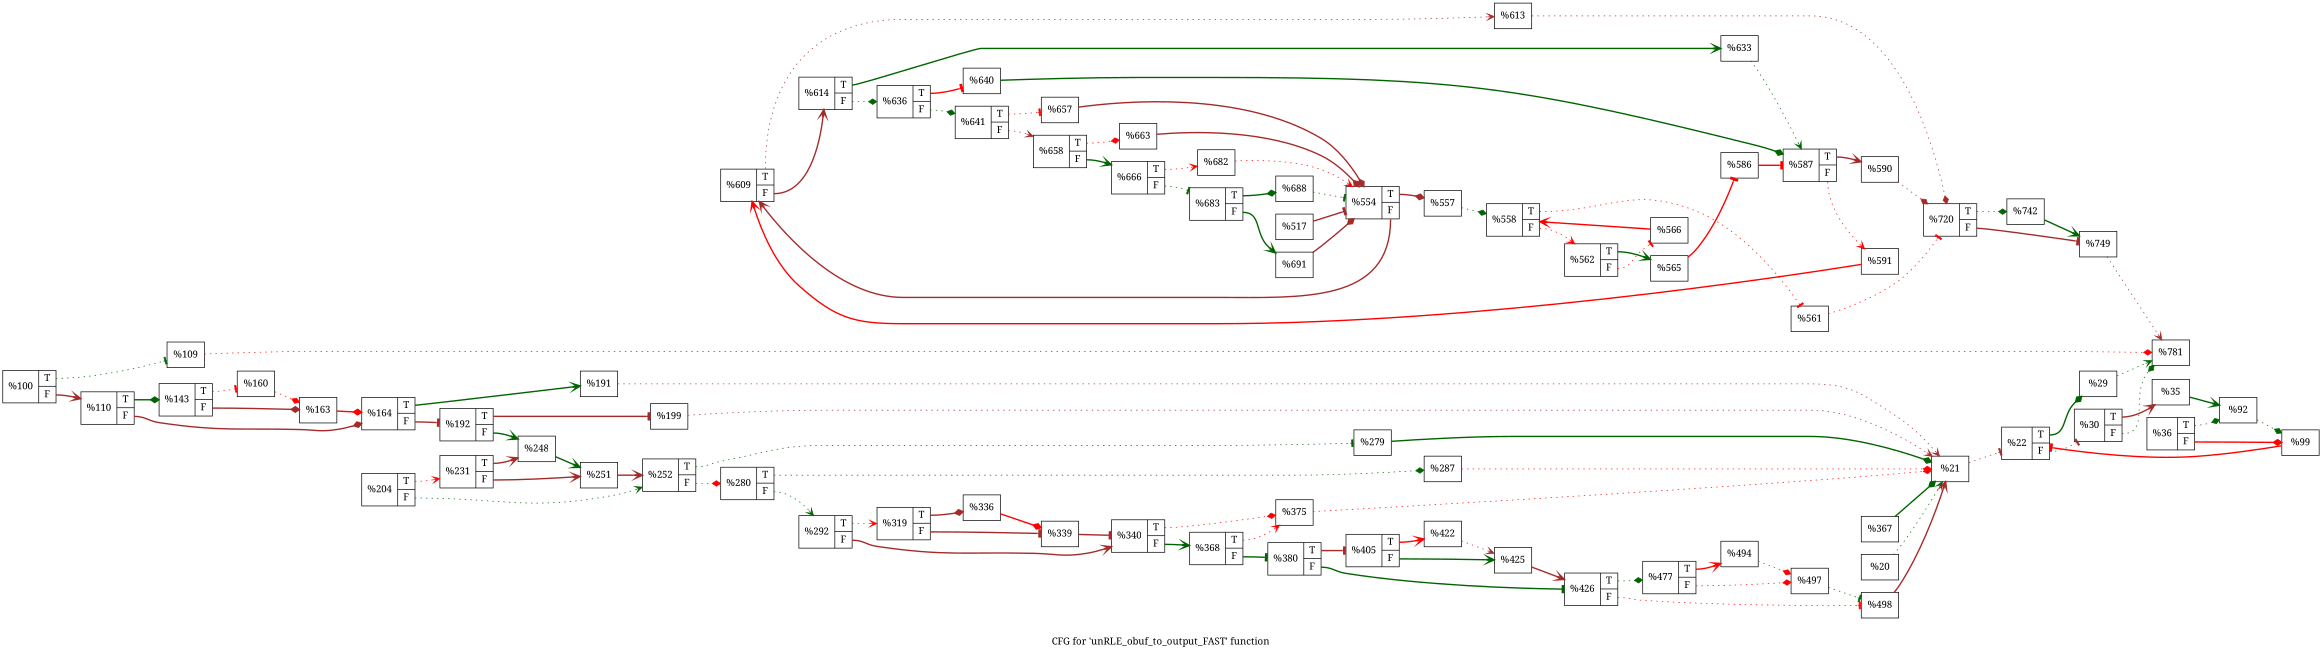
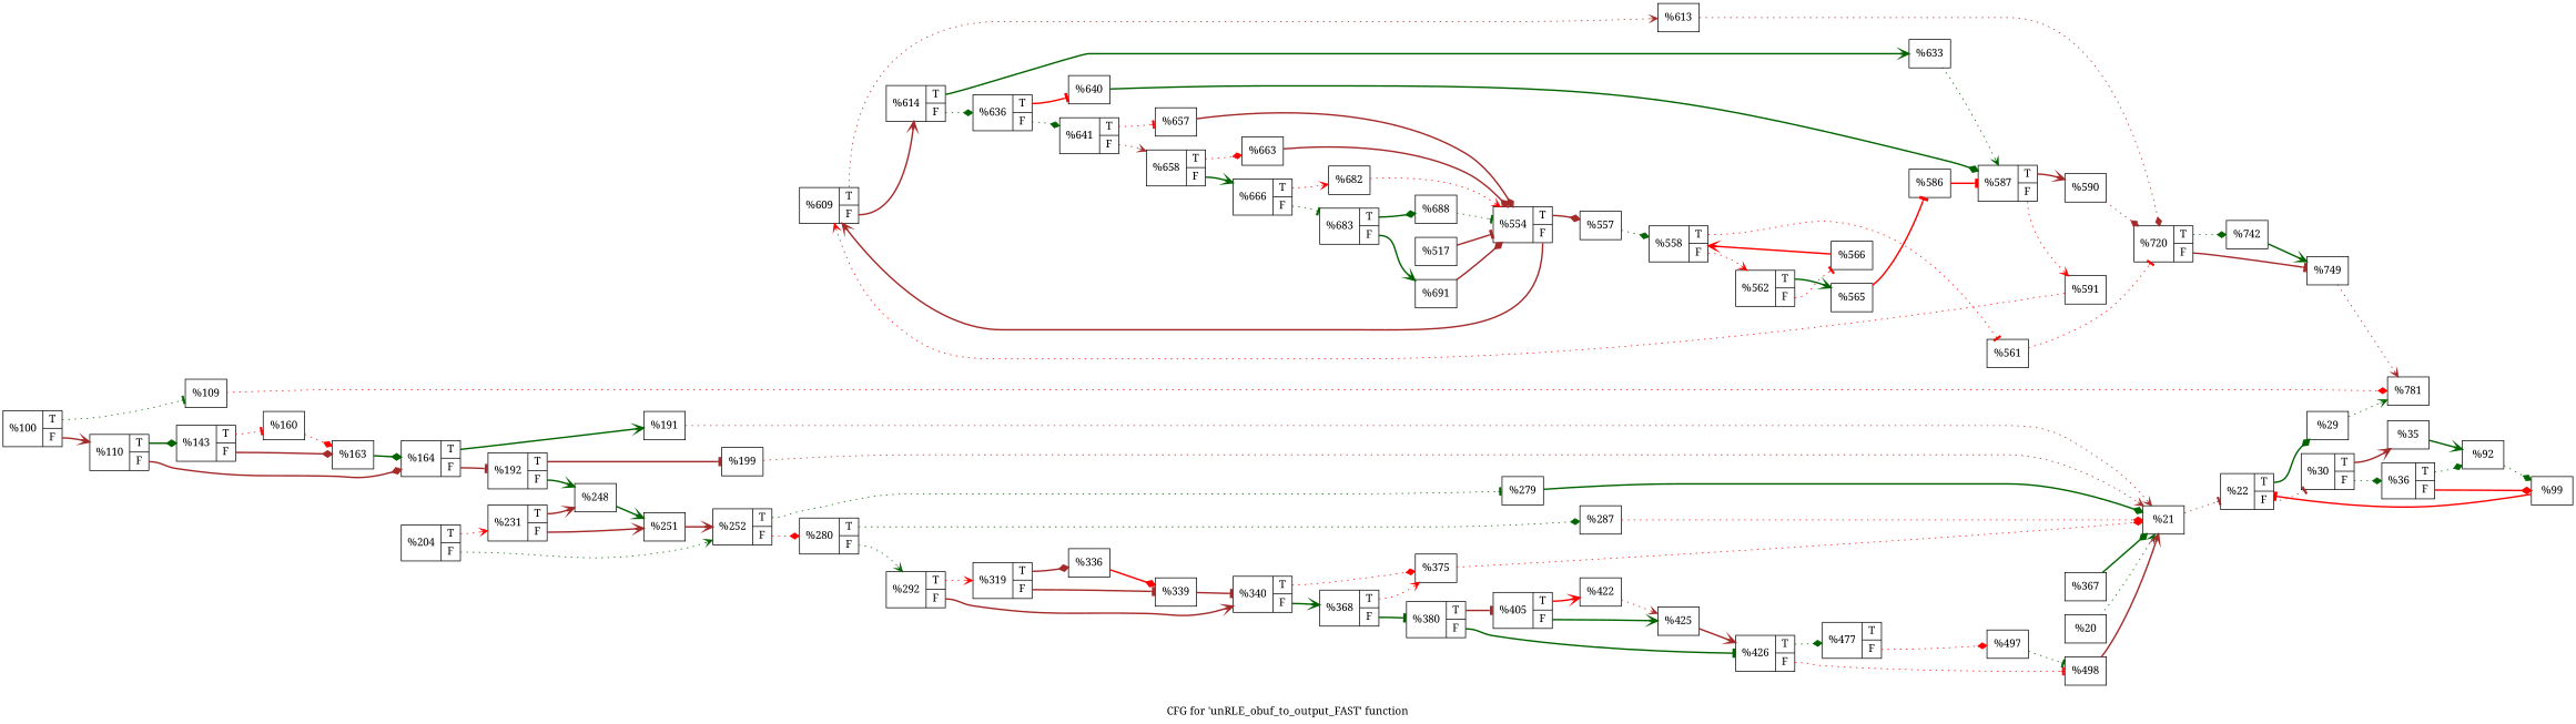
  digraph {
    fontname="Noto Serif"
    label="CFG for 'unRLE_obuf_to_output_FAST' function"
    rankdir=LR
    node [fontname="Noto Serif" shape=record]
    edge [arrowhead=vee color=darkgreen fontname="Noto Serif" style=bold]
    n1 [label="{%20}"]
    n2 [label="{%21}"]
    n3 [label="{%517}"]
    n4 [label="{%554|{<s0>T|<s1>F}}"]
    n5 [label="{%22|{<s0>T|<s1>F}}"]
    n6 [label="{%557}"]
    n7 [label="{%609|{<s0>T|<s1>F}}"]
    n8 [label="{%29}"]
    n9 [label="{%30|{<s0>T|<s1>F}}"]
    n10 [label="{%781}"]
    n11 [label="{%35}"]
    n12 [label="{%36|{<s0>T|<s1>F}}"]
    n13 [label="{%92}"]
    n14 [label="{%99}"]
    n15 [label="{%100|{<s0>T|<s1>F}}"]
    n16 [label="{%109}"]
    n17 [label="{%110|{<s0>T|<s1>F}}"]
    n18 [label="{%143|{<s0>T|<s1>F}}"]
    n19 [label="{%164|{<s0>T|<s1>F}}"]
    n20 [label="{%160}"]
    n21 [label="{%163}"]
    n22 [label="{%191}"]
    n23 [label="{%192|{<s0>T|<s1>F}}"]
    n24 [label="{%199}"]
    n25 [label="{%248}"]
    n26 [label="{%204|{<s0>T|<s1>F}}"]
    n27 [label="{%231|{<s0>T|<s1>F}}"]
    n28 [label="{%252|{<s0>T|<s1>F}}"]
    n29 [label="{%251}"]
    n30 [label="{%279}"]
    n31 [label="{%280|{<s0>T|<s1>F}}"]
    n32 [label="{%287}"]
    n33 [label="{%292|{<s0>T|<s1>F}}"]
    n34 [label="{%319|{<s0>T|<s1>F}}"]
    n35 [label="{%340|{<s0>T|<s1>F}}"]
    n36 [label="{%336}"]
    n37 [label="{%339}"]
    n38 [label="{%368|{<s0>T|<s1>F}}"]
    n39 [label="{%375}"]
    n40 [label="{%367}"]
    n41 [label="{%380|{<s0>T|<s1>F}}"]
    n42 [label="{%405|{<s0>T|<s1>F}}"]
    n43 [label="{%426|{<s0>T|<s1>F}}"]
    n44 [label="{%422}"]
    n45 [label="{%425}"]
    n46 [label="{%477|{<s0>T|<s1>F}}"]
    n47 [label="{%498}"]
-   n48 [label="{%494}"]
    n49 [label="{%497}"]
    n50 [label="{%558|{<s0>T|<s1>F}}"]
    n51 [label="{%613}"]
    n52 [label="{%614|{<s0>T|<s1>F}}"]
    n53 [label="{%561}"]
    n54 [label="{%562|{<s0>T|<s1>F}}"]
    n55 [label="{%720|{<s0>T|<s1>F}}"]
    n56 [label="{%633}"]
    n57 [label="{%636|{<s0>T|<s1>F}}"]
    n58 [label="{%565}"]
    n59 [label="{%566}"]
    n60 [label="{%742}"]
    n61 [label="{%749}"]
    n62 [label="{%586}"]
    n63 [label="{%587|{<s0>T|<s1>F}}"]
    n64 [label="{%590}"]
    n65 [label="{%591}"]
    n66 [label="{%640}"]
    n67 [label="{%641|{<s0>T|<s1>F}}"]
    n68 [label="{%657}"]
    n69 [label="{%658|{<s0>T|<s1>F}}"]
    n70 [label="{%663}"]
    n71 [label="{%666|{<s0>T|<s1>F}}"]
    n72 [label="{%682}"]
    n73 [label="{%683|{<s0>T|<s1>F}}"]
    n74 [label="{%688}"]
    n75 [label="{%691}"]
    n1 -> n2 [style=dotted]
    n2 -> n5 [arrowhead=tee color=brown style=dotted]
    n3 -> n4 [arrowhead=tee color=brown]
    n4 -> n6 [arrowhead=diamond color=brown tailport=s0]
    n4 -> n7 [color=brown tailport=s1]
    n5 -> n8 [arrowhead=diamond tailport=s0]
    n5 -> n9 [arrowhead=tee color=brown style=dotted tailport=s1]
    n6 -> n50 [arrowhead=diamond style=dotted]
    n7 -> n51 [color=brown style=dotted tailport=s0]
    n7 -> n52 [color=brown tailport=s1]
    n8 -> n10 [style=dotted]
    n9 -> n11 [color=brown tailport=s0]
-   n9 -> n10 [arrowhead=diamond style=dotted tailport=s1]
+   n9 -> n12 [arrowhead=diamond style=dotted tailport=s1]
    n11 -> n13
    n12 -> n13 [arrowhead=diamond style=dotted tailport=s0]
    n12 -> n14 [arrowhead=diamond color=red tailport=s1]
    n13 -> n14 [arrowhead=diamond style=dotted]
    n14 -> n5 [arrowhead=tee color=red]
    n15 -> n16 [arrowhead=tee style=dotted tailport=s0]
    n15 -> n17 [color=brown tailport=s1]
    n16 -> n10 [arrowhead=diamond color=red style=dotted]
    n17 -> n18 [arrowhead=diamond tailport=s0]
    n17 -> n19 [arrowhead=diamond color=brown tailport=s1]
    n18 -> n20 [arrowhead=tee color=red style=dotted tailport=s0]
    n18 -> n21 [arrowhead=diamond color=brown tailport=s1]
    n19 -> n22 [tailport=s0]
    n19 -> n23 [arrowhead=tee color=brown tailport=s1]
    n20 -> n21 [arrowhead=diamond color=red style=dotted]
-   n21 -> n19 [arrowhead=diamond color=red]
+   n21 -> n19 [arrowhead=diamond]
    n22 -> n2 [color=brown style=dotted]
    n23 -> n24 [arrowhead=tee color=brown tailport=s0]
    n23 -> n25 [tailport=s1]
    n24 -> n2 [color=brown style=dotted]
    n25 -> n29
    n26 -> n27 [color=red style=dotted tailport=s0]
    n26 -> n28 [style=dotted tailport=s1]
    n27 -> n25 [color=brown tailport=s0]
    n27 -> n29 [color=brown tailport=s1]
    n28 -> n30 [arrowhead=tee style=dotted tailport=s0]
    n28 -> n31 [arrowhead=diamond color=red style=dotted tailport=s1]
    n29 -> n28 [color=brown]
    n30 -> n2 [arrowhead=diamond]
    n31 -> n32 [arrowhead=diamond style=dotted tailport=s0]
    n31 -> n33 [style=dotted tailport=s1]
    n32 -> n2 [arrowhead=diamond color=red style=dotted]
    n33 -> n34 [color=red style=dotted tailport=s0]
    n33 -> n35 [color=brown tailport=s1]
    n34 -> n36 [arrowhead=diamond color=brown tailport=s0]
    n34 -> n37 [arrowhead=tee color=brown tailport=s1]
    n35 -> n38 [tailport=s1]
    n35 -> n39 [arrowhead=diamond color=red style=dotted tailport=s0]
    n36 -> n37 [arrowhead=diamond color=red]
    n37 -> n35 [arrowhead=tee color=brown]
    n38 -> n39 [color=red style=dotted tailport=s0]
    n38 -> n41 [arrowhead=tee tailport=s1]
    n39 -> n2 [arrowhead=diamond color=red style=dotted]
    n40 -> n2 [arrowhead=diamond]
    n41 -> n42 [arrowhead=tee color=brown tailport=s0]
    n41 -> n43 [arrowhead=tee tailport=s1]
    n42 -> n44 [color=red tailport=s0]
    n42 -> n45 [tailport=s1]
    n43 -> n46 [arrowhead=diamond style=dotted tailport=s0]
    n43 -> n47 [arrowhead=tee color=red style=dotted tailport=s1]
    n44 -> n45 [color=brown style=dotted]
    n45 -> n43 [color=brown]
-   n46 -> n48 [color=red tailport=s0]
    n46 -> n49 [arrowhead=diamond color=red style=dotted tailport=s1]
    n47 -> n2 [color=brown]
-   n48 -> n49 [arrowhead=diamond color=red style=dotted]
    n49 -> n47 [arrowhead=tee style=dotted]
    n50 -> n53 [arrowhead=tee color=red style=dotted tailport=s0]
    n50 -> n54 [color=red style=dotted tailport=s1]
    n51 -> n55 [arrowhead=diamond color=brown style=dotted]
    n52 -> n56 [tailport=s0]
    n52 -> n57 [arrowhead=diamond style=dotted tailport=s1]
    n53 -> n55 [arrowhead=tee color=red style=dotted]
    n54 -> n58 [tailport=s0]
    n54 -> n59 [arrowhead=tee color=red style=dotted tailport=s1]
    n55 -> n60 [arrowhead=diamond style=dotted tailport=s0]
    n55 -> n61 [arrowhead=tee color=brown tailport=s1]
    n56 -> n63 [style=dotted]
    n57 -> n66 [arrowhead=tee color=red tailport=s0]
    n57 -> n67 [arrowhead=diamond style=dotted tailport=s1]
    n58 -> n62 [arrowhead=tee color=red]
    n59 -> n50 [color=red]
    n60 -> n61
    n61 -> n10 [color=brown style=dotted]
    n62 -> n63 [arrowhead=tee color=red]
    n63 -> n64 [color=brown tailport=s0]
    n63 -> n65 [color=red style=dotted tailport=s1]
    n64 -> n55 [arrowhead=diamond color=brown style=dotted]
-   n65 -> n7 [color=red]
+   n65 -> n7 [color=red style=dotted]
    n66 -> n63 [arrowhead=diamond]
    n67 -> n68 [arrowhead=tee color=red style=dotted tailport=s0]
    n67 -> n69 [color=brown style=dotted tailport=s1]
    n68 -> n4 [arrowhead=diamond color=brown]
    n69 -> n70 [arrowhead=diamond color=red style=dotted tailport=s0]
    n69 -> n71 [tailport=s1]
    n70 -> n4 [arrowhead=diamond color=brown]
    n71 -> n72 [color=red style=dotted tailport=s0]
    n71 -> n73 [arrowhead=tee style=dotted tailport=s1]
    n72 -> n4 [color=red style=dotted]
    n73 -> n74 [arrowhead=diamond tailport=s0]
    n73 -> n75 [tailport=s1]
    n74 -> n4 [arrowhead=tee style=dotted]
    n75 -> n4 [arrowhead=diamond color=brown]
  }
